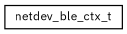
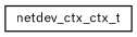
  digraph {
    rankdir=TB
    fontname="IBM Plex Sans"
-   n1 [color=black fillcolor=white fontname="IBM Plex Sans" fontsize=10 height=0.2 label=netdev_ble_ctx_t shape=record style=filled width=0.4]
+   n1 [color=black fillcolor=white fontname="IBM Plex Sans" fontsize=10 height=0.2 label=netdev_ctx_ctx_t shape=record style=filled width=0.4]
  }
